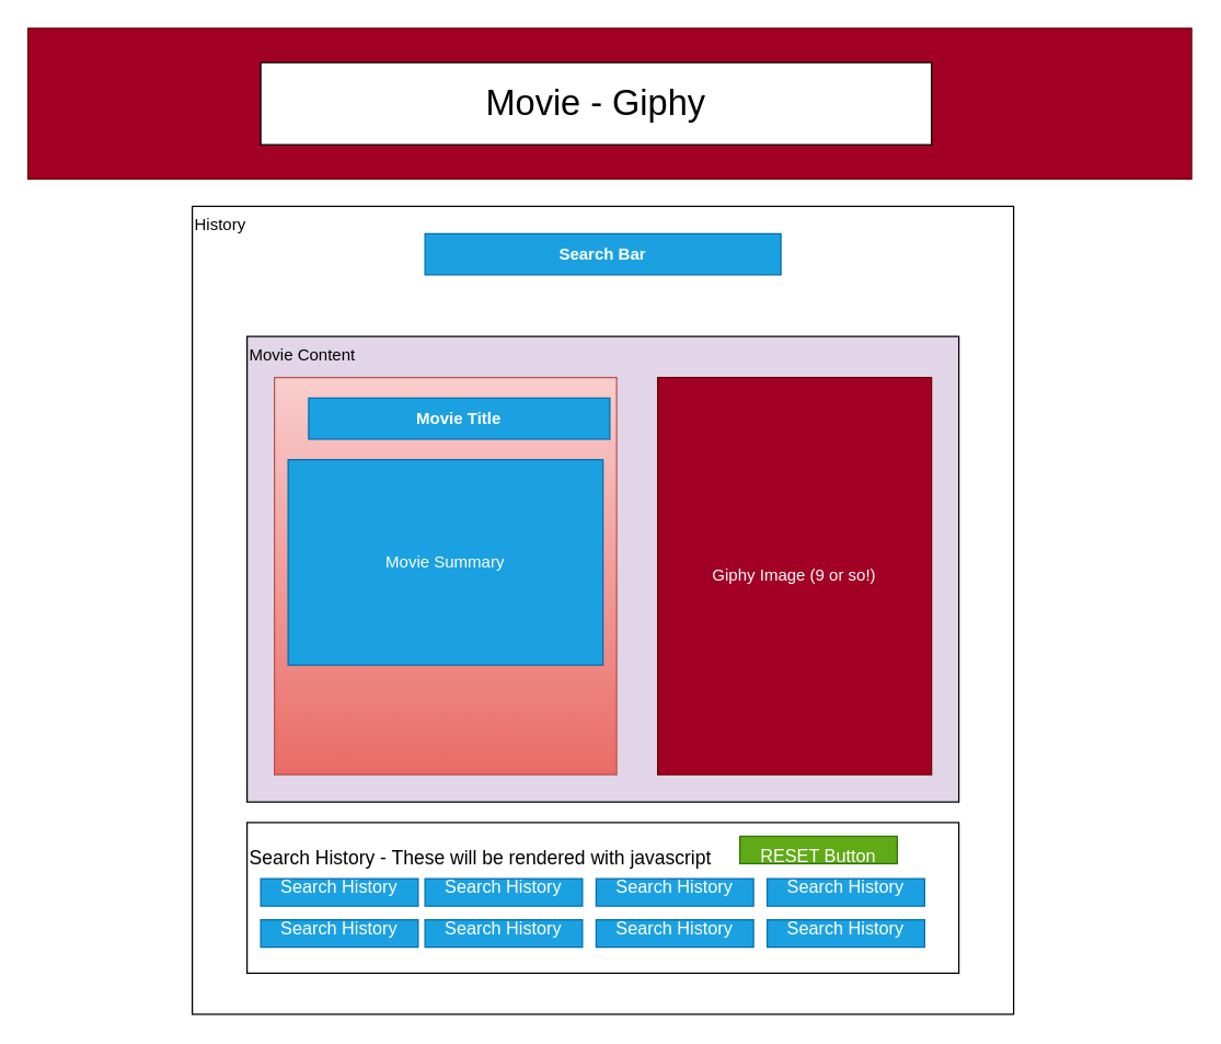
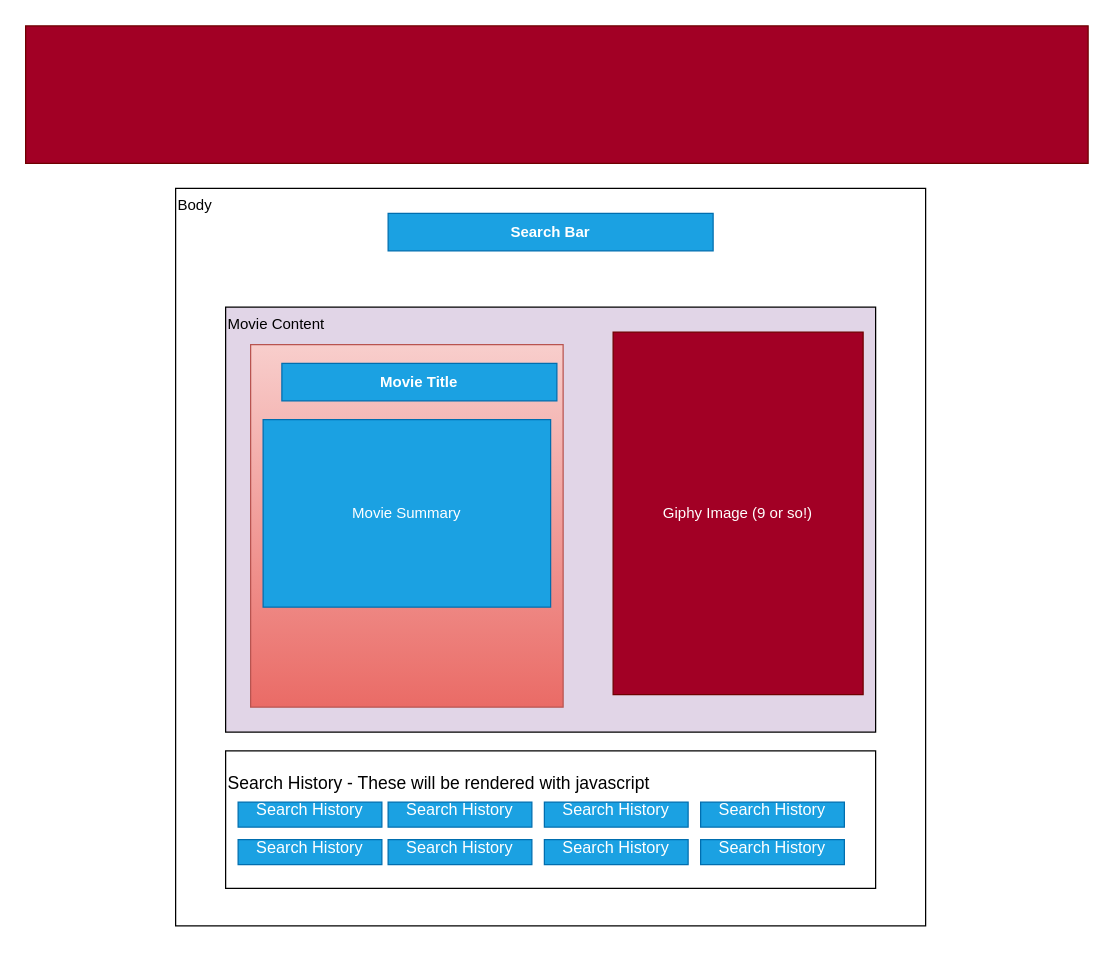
  <mxCell id="0" />
  <mxCell id="1" parent="0" />
  <mxCell id="2" value="" style="rounded=0;whiteSpace=wrap;html=1;fillColor=#a20025;fontColor=#ffffff;strokeColor=#6F0000;" parent="1" vertex="1"><mxGeometry width="850" height="110" as="geometry" x="20" y="20" /></mxCell>
- <mxCell id="3" value="&lt;span style=&quot;font-size: 26px;&quot;&gt;Movie - Giphy&lt;/span&gt;" style="rounded=0;whiteSpace=wrap;html=1;" parent="1" vertex="1"><mxGeometry x="190" y="45" width="490" height="60" as="geometry" /></mxCell>
- <mxCell id="4" value="History" style="rounded=0;whiteSpace=wrap;html=1;verticalAlign=top;align=left;" parent="1" vertex="1"><mxGeometry x="140" y="150" width="600" height="590" as="geometry" /></mxCell>
+ <mxCell id="4" value="Body" style="rounded=0;whiteSpace=wrap;html=1;verticalAlign=top;align=left;" parent="1" vertex="1"><mxGeometry x="140" y="150" width="600" height="590" as="geometry" /></mxCell>
  <mxCell id="5" value="Search Bar" style="rounded=0;whiteSpace=wrap;html=1;fillColor=#1ba1e2;fontColor=#ffffff;strokeColor=#006EAF;fontStyle=1" parent="1" vertex="1"><mxGeometry x="310" y="170" width="260" height="30" as="geometry" /></mxCell>
  <mxCell id="6" value="Movie Content" style="rounded=0;whiteSpace=wrap;html=1;align=left;verticalAlign=top;fillColor=#e1d5e7;" parent="1" vertex="1"><mxGeometry x="180" y="245" width="520" height="340" as="geometry" /></mxCell>
  <mxCell id="7" value="" style="rounded=0;whiteSpace=wrap;html=1;fillColor=#f8cecc;strokeColor=#b85450;gradientColor=#ea6b66;" parent="1" vertex="1"><mxGeometry x="200" y="275" width="250" height="290" as="geometry" /></mxCell>
- <mxCell id="8" value="Giphy Image (9 or so!)" style="rounded=0;whiteSpace=wrap;html=1;fillColor=#a20025;fontColor=#ffffff;strokeColor=#6F0000;" parent="1" vertex="1"><mxGeometry x="480" y="275" width="200" height="290" as="geometry" /></mxCell>
+ <mxCell id="8" value="Giphy Image (9 or so!)" style="rounded=0;whiteSpace=wrap;html=1;fillColor=#a20025;fontColor=#ffffff;strokeColor=#6F0000;" parent="1" vertex="1"><mxGeometry x="490" y="265" width="200" height="290" as="geometry" /></mxCell>
  <mxCell id="9" value="Movie Title" style="rounded=0;whiteSpace=wrap;html=1;fillColor=#1ba1e2;fontColor=#ffffff;strokeColor=#006EAF;fontStyle=1" parent="1" vertex="1"><mxGeometry x="225" y="290" width="220" height="30" as="geometry" /></mxCell>
  <mxCell id="10" value="Movie Summary" style="rounded=0;whiteSpace=wrap;html=1;fillColor=#1ba1e2;fontColor=#ffffff;strokeColor=#006EAF;" vertex="1" parent="1"><mxGeometry x="210" y="335" width="230" height="150" as="geometry" /></mxCell>
  <mxCell id="11" value="&lt;font style=&quot;font-size: 14px;&quot;&gt;Search History - These will be rendered with javascript&lt;/font&gt;" style="rounded=0;whiteSpace=wrap;html=1;fontSize=26;align=left;verticalAlign=top;" vertex="1" parent="1"><mxGeometry x="180" y="600" width="520" height="110" as="geometry" /></mxCell>
  <mxCell id="12" value="&lt;font style=&quot;font-size: 13px;&quot;&gt;Search History&lt;/font&gt;" style="rounded=0;whiteSpace=wrap;html=1;fontSize=26;fillColor=#1ba1e2;fontColor=#ffffff;strokeColor=#006EAF;verticalAlign=bottom;" vertex="1" parent="1"><mxGeometry x="190" y="641" width="115" height="20" as="geometry" /></mxCell>
  <mxCell id="13" value="&lt;font style=&quot;font-size: 13px;&quot;&gt;Search History&lt;/font&gt;" style="rounded=0;whiteSpace=wrap;html=1;fontSize=26;fillColor=#1ba1e2;fontColor=#ffffff;strokeColor=#006EAF;verticalAlign=bottom;" vertex="1" parent="1"><mxGeometry x="310" y="641" width="115" height="20" as="geometry" /></mxCell>
  <mxCell id="14" value="&lt;font style=&quot;font-size: 13px;&quot;&gt;Search History&lt;/font&gt;" style="rounded=0;whiteSpace=wrap;html=1;fontSize=26;fillColor=#1ba1e2;fontColor=#ffffff;strokeColor=#006EAF;verticalAlign=bottom;" vertex="1" parent="1"><mxGeometry x="435" y="641" width="115" height="20" as="geometry" /></mxCell>
  <mxCell id="15" value="&lt;font style=&quot;font-size: 13px;&quot;&gt;Search History&lt;/font&gt;" style="rounded=0;whiteSpace=wrap;html=1;fontSize=26;fillColor=#1ba1e2;fontColor=#ffffff;strokeColor=#006EAF;verticalAlign=bottom;" vertex="1" parent="1"><mxGeometry x="560" y="641" width="115" height="20" as="geometry" /></mxCell>
  <mxCell id="16" value="&lt;font style=&quot;font-size: 13px;&quot;&gt;Search History&lt;/font&gt;" style="rounded=0;whiteSpace=wrap;html=1;fontSize=26;fillColor=#1ba1e2;fontColor=#ffffff;strokeColor=#006EAF;verticalAlign=bottom;" vertex="1" parent="1"><mxGeometry x="190" y="671" width="115" height="20" as="geometry" /></mxCell>
  <mxCell id="17" value="&lt;font style=&quot;font-size: 13px;&quot;&gt;Search History&lt;/font&gt;" style="rounded=0;whiteSpace=wrap;html=1;fontSize=26;fillColor=#1ba1e2;fontColor=#ffffff;strokeColor=#006EAF;verticalAlign=bottom;" vertex="1" parent="1"><mxGeometry x="310" y="671" width="115" height="20" as="geometry" /></mxCell>
  <mxCell id="18" value="&lt;font style=&quot;font-size: 13px;&quot;&gt;Search History&lt;/font&gt;" style="rounded=0;whiteSpace=wrap;html=1;fontSize=26;fillColor=#1ba1e2;fontColor=#ffffff;strokeColor=#006EAF;verticalAlign=bottom;" vertex="1" parent="1"><mxGeometry x="435" y="671" width="115" height="20" as="geometry" /></mxCell>
  <mxCell id="19" value="&lt;font style=&quot;font-size: 13px;&quot;&gt;Search History&lt;/font&gt;" style="rounded=0;whiteSpace=wrap;html=1;fontSize=26;fillColor=#1ba1e2;fontColor=#ffffff;strokeColor=#006EAF;verticalAlign=bottom;" vertex="1" parent="1"><mxGeometry x="560" y="671" width="115" height="20" as="geometry" /></mxCell>
- <mxCell id="20" value="&lt;font style=&quot;font-size: 13px;&quot;&gt;RESET Button&lt;/font&gt;" style="rounded=0;whiteSpace=wrap;html=1;fontSize=26;fillColor=#60a917;fontColor=#ffffff;strokeColor=#2D7600;verticalAlign=middle;" vertex="1" parent="1"><mxGeometry x="540" y="610" width="115" height="20" as="geometry" /></mxCell>
